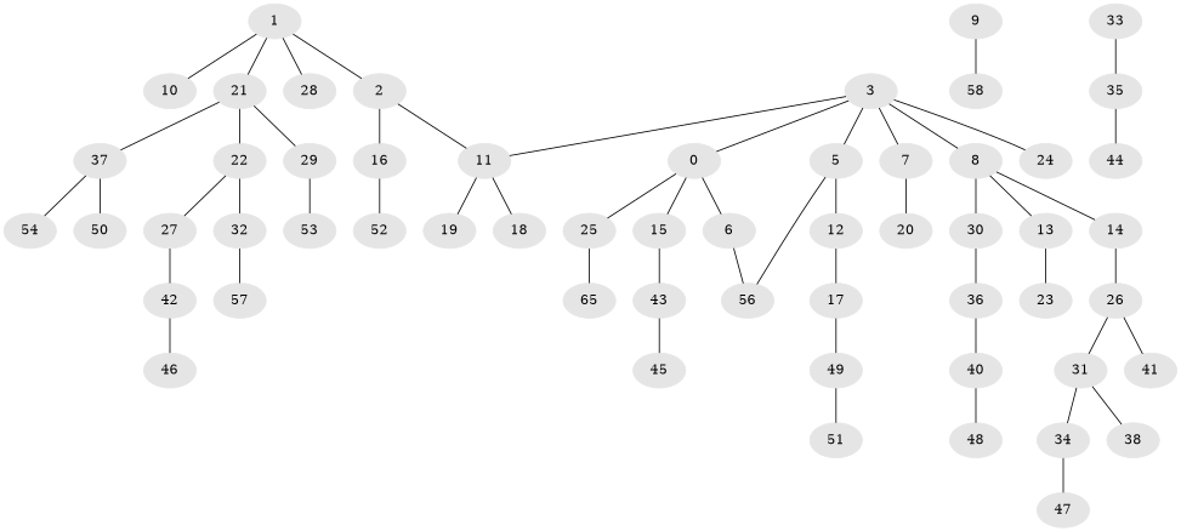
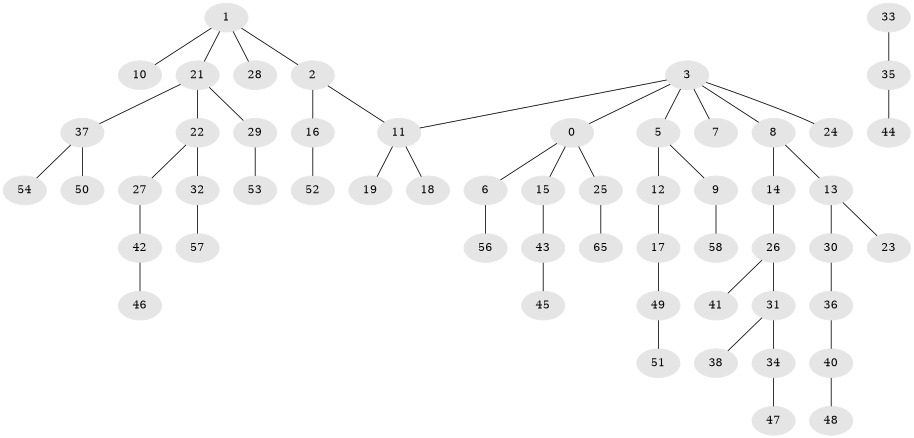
  graph {
    node [color=gray90 style=filled]
    1
    2
    10
    21
    28
    16
    11
    22
    29
    37
    n11 [label=0]
    3
    5
    7
    8
    24
    52
    6
    15
    25
    9
    12
-   20
    13
    14
    18
    19
    56
    43
    n30 [label=65]
    58
    17
    30
    23
    26
    49
    36
    31
    41
    45
    51
    27
    32
    53
    50
    54
    42
    57
    33
    35
    34
    38
    46
    40
    47
    44
    48
    1 -- 2
    1 -- 10
    1 -- 21
    1 -- 28
    2 -- 16
    2 -- 11
    21 -- 22
    21 -- 29
    21 -- 37
    16 -- 52
    11 -- 18
    11 -- 19
    22 -- 27
    22 -- 32
    29 -- 53
    37 -- 50
    37 -- 54
    n11 -- 6
    n11 -- 15
    n11 -- 25
    3 -- 11
    3 -- n11
    3 -- 5
    3 -- 7
    3 -- 8
    3 -- 24
-   5 -- 56
+   5 -- 9
    5 -- 12
-   7 -- 20
    8 -- 13
    8 -- 14
    6 -- 56
    15 -- 43
    25 -- n30
    9 -- 58
    12 -- 17
-   8 -- 30
+   13 -- 30
    13 -- 23
    14 -- 26
    43 -- 45
    17 -- 49
    30 -- 36
    26 -- 31
    26 -- 41
    49 -- 51
    36 -- 40
    31 -- 34
    31 -- 38
    27 -- 42
    32 -- 57
    42 -- 46
    33 -- 35
    35 -- 44
    34 -- 47
    40 -- 48
  }
